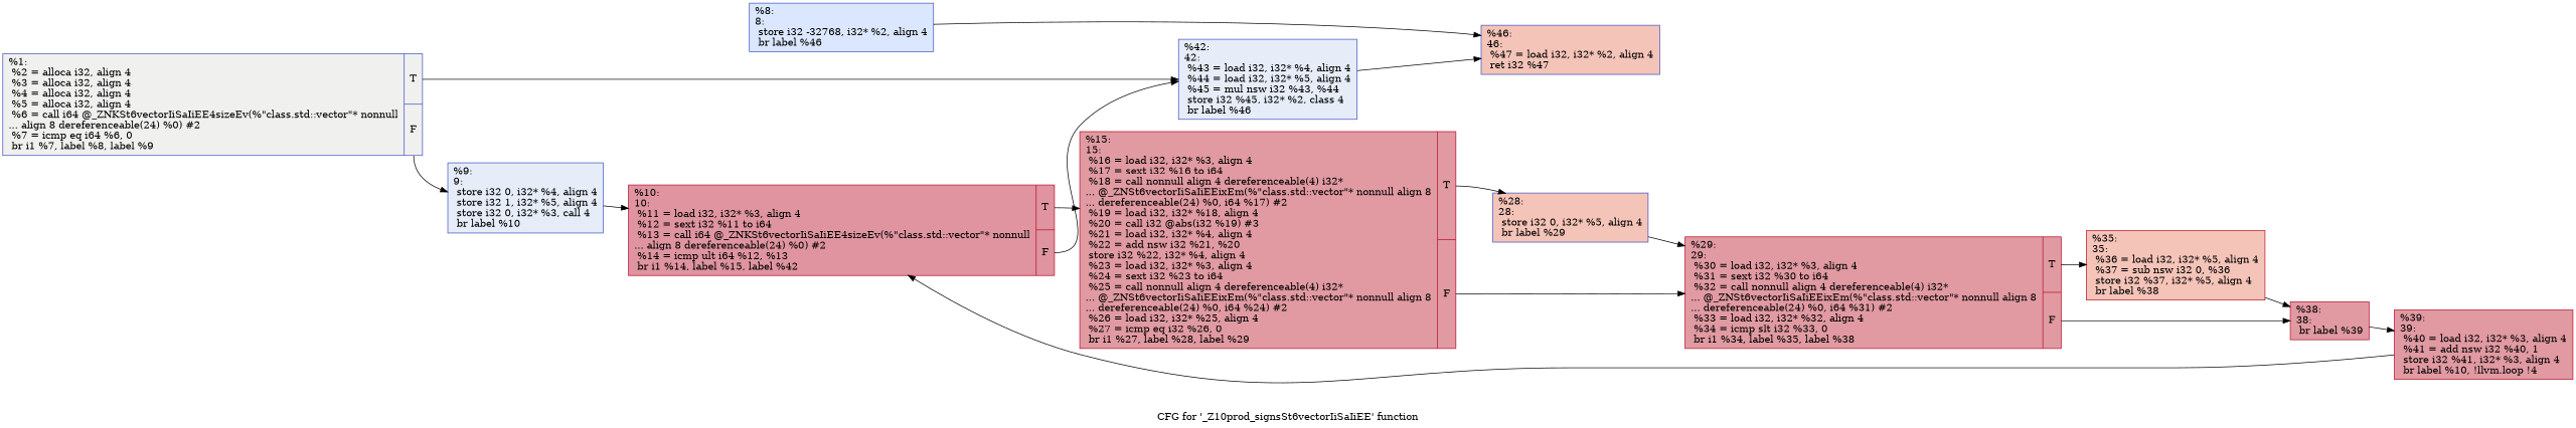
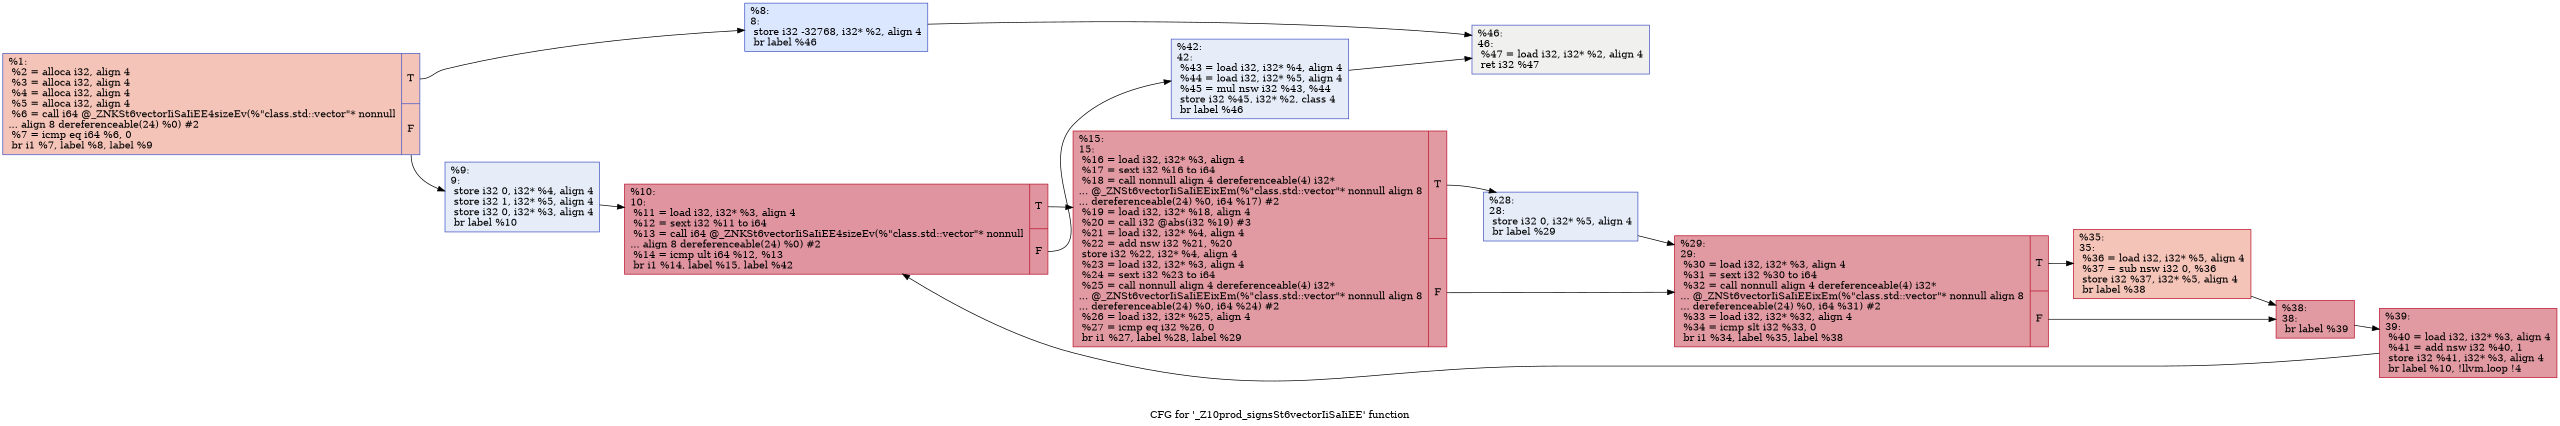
  digraph {
    label="CFG for '_Z10prod_signsSt6vectorIiSaIiEE' function"
    rankdir=LR
    node [color="#3d50c3ff" fillcolor="#bb1b2c70" shape=record style=filled]
-   n1 [fillcolor="#dedcdb70" label="{%1:\l  %2 = alloca i32, align 4\l  %3 = alloca i32, align 4\l  %4 = alloca i32, align 4\l  %5 = alloca i32, align 4\l  %6 = call i64 @_ZNKSt6vectorIiSaIiEE4sizeEv(%\"class.std::vector\"* nonnull\l... align 8 dereferenceable(24) %0) #2\l  %7 = icmp eq i64 %6, 0\l  br i1 %7, label %8, label %9\l|{<s0>T|<s1>F}}"]
+   n1 [fillcolor="#e97a5f70" label="{%1:\l  %2 = alloca i32, align 4\l  %3 = alloca i32, align 4\l  %4 = alloca i32, align 4\l  %5 = alloca i32, align 4\l  %6 = call i64 @_ZNKSt6vectorIiSaIiEE4sizeEv(%\"class.std::vector\"* nonnull\l... align 8 dereferenceable(24) %0) #2\l  %7 = icmp eq i64 %6, 0\l  br i1 %7, label %8, label %9\l|{<s0>T|<s1>F}}"]
    n2 [fillcolor="#aec9fc70" label="{%8:\l8:                                                \l  store i32 -32768, i32* %2, align 4\l  br label %46\l}"]
-   n3 [fillcolor="#c7d7f070" label="{%9:\l9:                                                \l  store i32 0, i32* %4, align 4\l  store i32 1, i32* %5, align 4\l  store i32 0, i32* %3, call 4\l  br label %10\l}"]
-   n4 [fillcolor="#e97a5f70" label="{%46:\l46:                                               \l  %47 = load i32, i32* %2, align 4\l  ret i32 %47\l}"]
+   n3 [fillcolor="#c7d7f070" label="{%9:\l9:                                                \l  store i32 0, i32* %4, align 4\l  store i32 1, i32* %5, align 4\l  store i32 0, i32* %3, align 4\l  br label %10\l}"]
+   n4 [fillcolor="#dedcdb70" label="{%46:\l46:                                               \l  %47 = load i32, i32* %2, align 4\l  ret i32 %47\l}"]
    n5 [color="#b70d28ff" fillcolor="#b70d2870" label="{%10:\l10:                                               \l  %11 = load i32, i32* %3, align 4\l  %12 = sext i32 %11 to i64\l  %13 = call i64 @_ZNKSt6vectorIiSaIiEE4sizeEv(%\"class.std::vector\"* nonnull\l... align 8 dereferenceable(24) %0) #2\l  %14 = icmp ult i64 %12, %13\l  br i1 %14, label %15, label %42\l|{<s0>T|<s1>F}}"]
    n6 [color="#b70d28ff" label="{%15:\l15:                                               \l  %16 = load i32, i32* %3, align 4\l  %17 = sext i32 %16 to i64\l  %18 = call nonnull align 4 dereferenceable(4) i32*\l... @_ZNSt6vectorIiSaIiEEixEm(%\"class.std::vector\"* nonnull align 8\l... dereferenceable(24) %0, i64 %17) #2\l  %19 = load i32, i32* %18, align 4\l  %20 = call i32 @abs(i32 %19) #3\l  %21 = load i32, i32* %4, align 4\l  %22 = add nsw i32 %21, %20\l  store i32 %22, i32* %4, align 4\l  %23 = load i32, i32* %3, align 4\l  %24 = sext i32 %23 to i64\l  %25 = call nonnull align 4 dereferenceable(4) i32*\l... @_ZNSt6vectorIiSaIiEEixEm(%\"class.std::vector\"* nonnull align 8\l... dereferenceable(24) %0, i64 %24) #2\l  %26 = load i32, i32* %25, align 4\l  %27 = icmp eq i32 %26, 0\l  br i1 %27, label %28, label %29\l|{<s0>T|<s1>F}}"]
    n7 [fillcolor="#c7d7f070" label="{%42:\l42:                                               \l  %43 = load i32, i32* %4, align 4\l  %44 = load i32, i32* %5, align 4\l  %45 = mul nsw i32 %43, %44\l  store i32 %45, i32* %2, class 4\l  br label %46\l}"]
-   n8 [fillcolor="#e97a5f70" label="{%28:\l28:                                               \l  store i32 0, i32* %5, align 4\l  br label %29\l}"]
+   n8 [fillcolor="#c7d7f070" label="{%28:\l28:                                               \l  store i32 0, i32* %5, align 4\l  br label %29\l}"]
    n9 [color="#b70d28ff" label="{%29:\l29:                                               \l  %30 = load i32, i32* %3, align 4\l  %31 = sext i32 %30 to i64\l  %32 = call nonnull align 4 dereferenceable(4) i32*\l... @_ZNSt6vectorIiSaIiEEixEm(%\"class.std::vector\"* nonnull align 8\l... dereferenceable(24) %0, i64 %31) #2\l  %33 = load i32, i32* %32, align 4\l  %34 = icmp slt i32 %33, 0\l  br i1 %34, label %35, label %38\l|{<s0>T|<s1>F}}"]
    n10 [color="#b70d28ff" fillcolor="#e97a5f70" label="{%35:\l35:                                               \l  %36 = load i32, i32* %5, align 4\l  %37 = sub nsw i32 0, %36\l  store i32 %37, i32* %5, align 4\l  br label %38\l}"]
    n11 [color="#b70d28ff" label="{%38:\l38:                                               \l  br label %39\l}"]
    n12 [color="#b70d28ff" label="{%39:\l39:                                               \l  %40 = load i32, i32* %3, align 4\l  %41 = add nsw i32 %40, 1\l  store i32 %41, i32* %3, align 4\l  br label %10, !llvm.loop !4\l}"]
-   n1 -> n7 [tailport=s0]
+   n1 -> n2 [tailport=s0]
    n1 -> n3 [tailport=s1]
    n2 -> n4
    n3 -> n5
    n5 -> n6 [tailport=s0]
    n5 -> n7 [tailport=s1]
    n6 -> n8 [tailport=s0]
    n6 -> n9 [tailport=s1]
    n7 -> n4
    n8 -> n9
    n9 -> n10 [tailport=s0]
    n9 -> n11 [tailport=s1]
    n10 -> n11
    n11 -> n12
    n12 -> n5
  }
